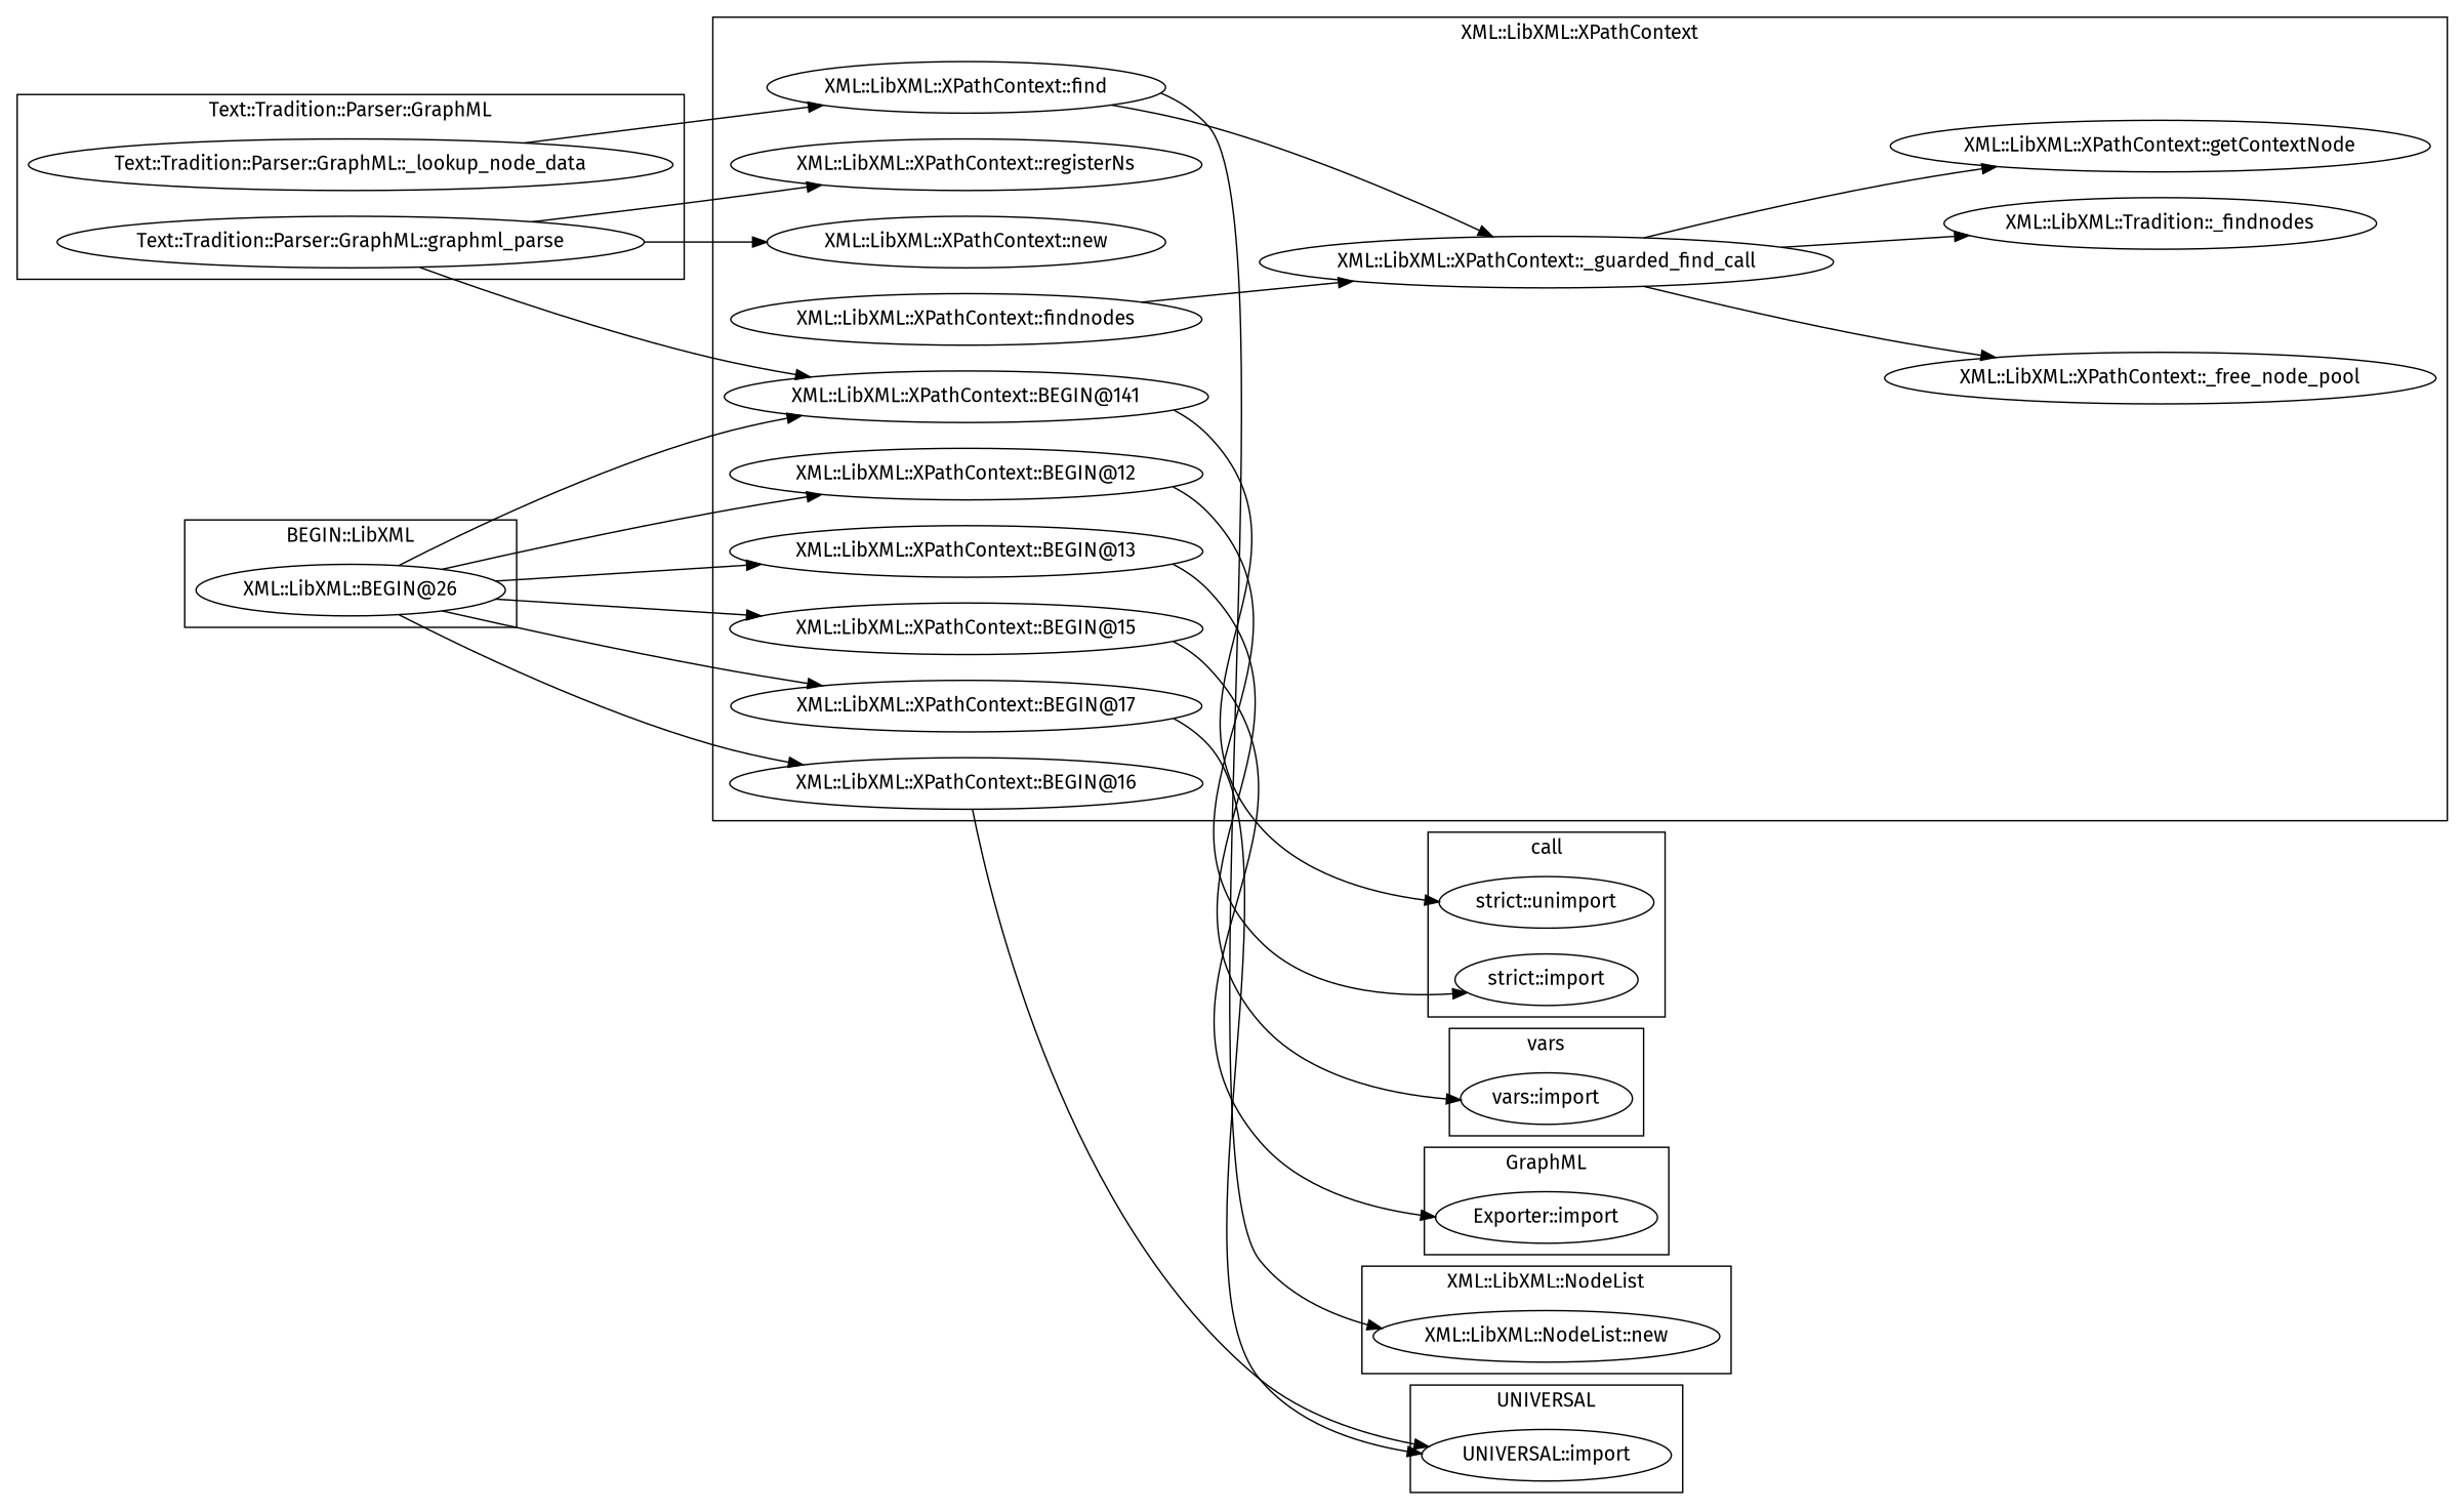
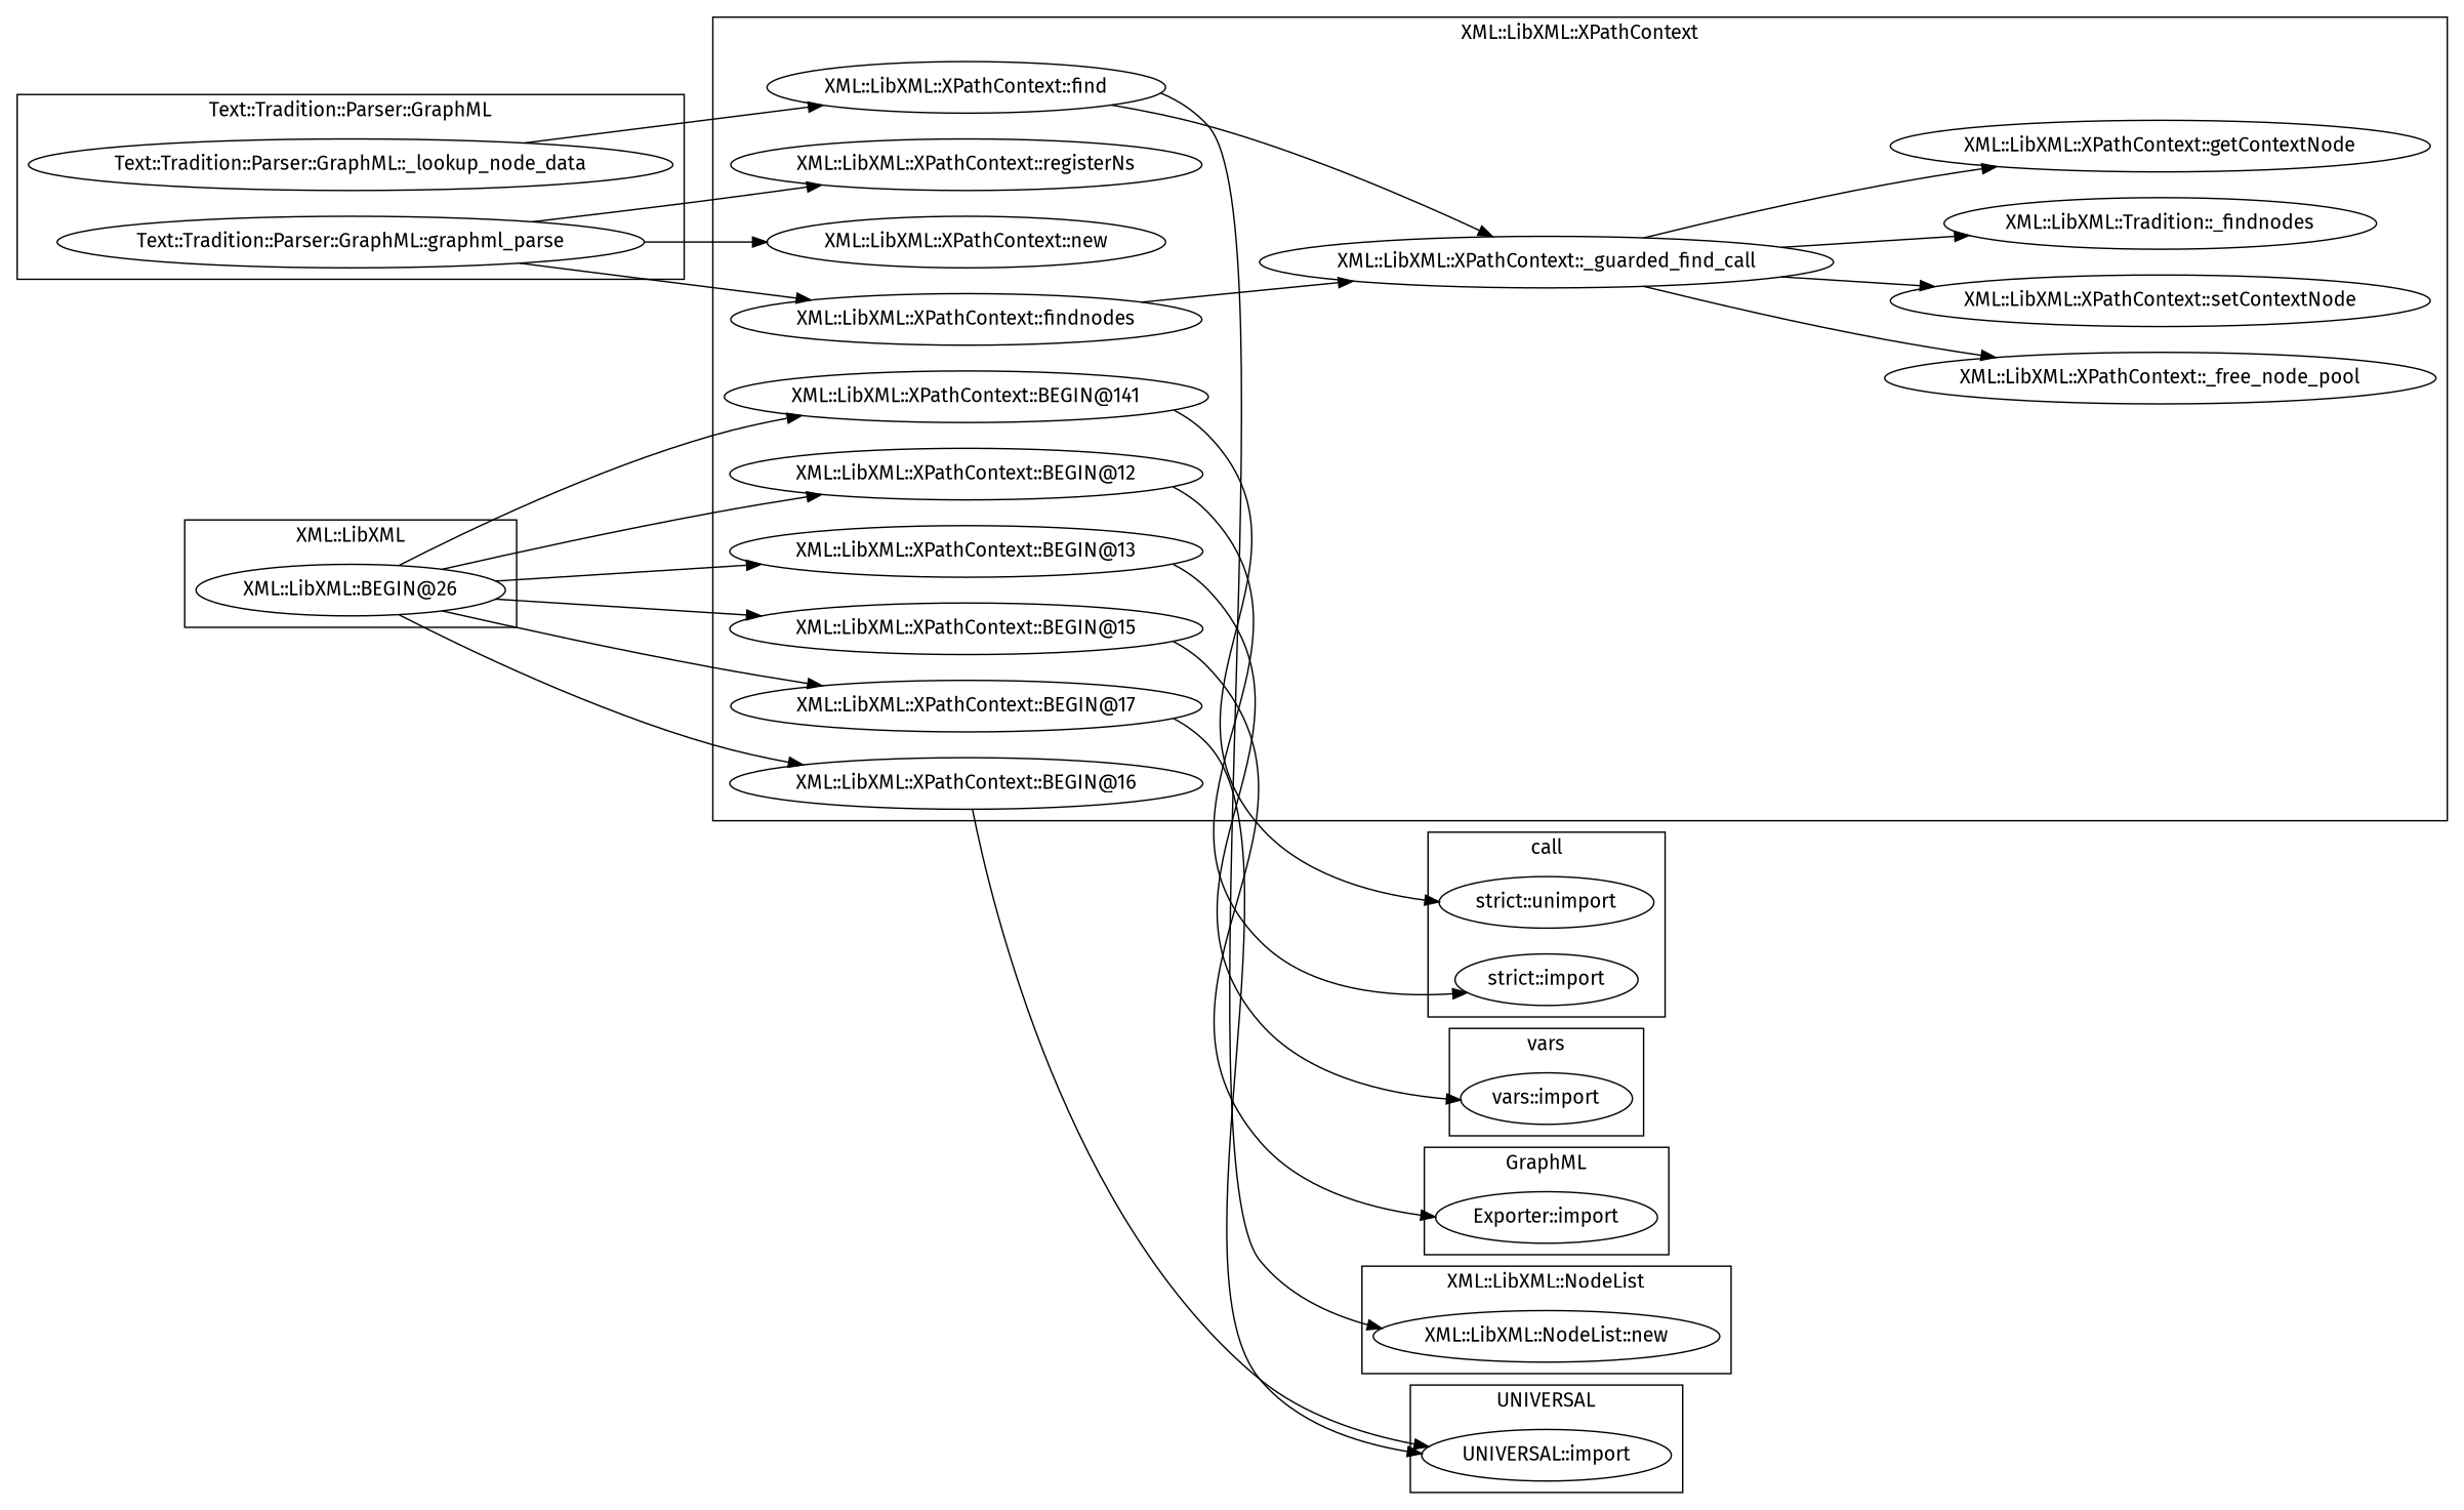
  digraph {
    fontname="Fira Sans"
    rankdir=LR
    node [fontname="Fira Sans"]
    edge [fontname="Fira Sans"]
    "UNIVERSAL::import"
    "Text::Tradition::Parser::GraphML::_lookup_node_data"
    "Text::Tradition::Parser::GraphML::graphml_parse"
    "XML::LibXML::NodeList::new"
    "XML::LibXML::BEGIN@26"
    "Exporter::import"
    "XML::LibXML::XPathContext::registerNs"
    "XML::LibXML::XPathContext::_guarded_find_call"
    "XML::LibXML::XPathContext::BEGIN@141"
    "XML::LibXML::XPathContext::BEGIN@13"
    "XML::LibXML::XPathContext::BEGIN@15"
    "XML::LibXML::XPathContext::new"
    "XML::LibXML::XPathContext::BEGIN@12"
    "XML::LibXML::XPathContext::_free_node_pool"
    "XML::LibXML::XPathContext::find"
    "XML::LibXML::XPathContext::BEGIN@16"
    "XML::LibXML::XPathContext::BEGIN@17"
+   "XML::LibXML::XPathContext::setContextNode"
    "XML::LibXML::XPathContext::findnodes"
    n20 [label="XML::LibXML::Tradition::_findnodes"]
    "XML::LibXML::XPathContext::getContextNode"
    "vars::import"
    "strict::unimport"
    "strict::import"
    subgraph cluster_1 {
      label=UNIVERSAL
      "UNIVERSAL::import"
    }
    subgraph cluster_2 {
      label="Text::Tradition::Parser::GraphML"
      "Text::Tradition::Parser::GraphML::_lookup_node_data"
      "Text::Tradition::Parser::GraphML::graphml_parse"
    }
    subgraph cluster_3 {
      label="XML::LibXML::NodeList"
      "XML::LibXML::NodeList::new"
    }
    subgraph cluster_4 {
-     label="BEGIN::LibXML"
+     label="XML::LibXML"
      "XML::LibXML::BEGIN@26"
    }
    subgraph cluster_5 {
      label=GraphML
      "Exporter::import"
    }
    subgraph cluster_6 {
      label="XML::LibXML::XPathContext"
      "XML::LibXML::XPathContext::registerNs"
      "XML::LibXML::XPathContext::_guarded_find_call"
      "XML::LibXML::XPathContext::BEGIN@141"
      "XML::LibXML::XPathContext::BEGIN@13"
      "XML::LibXML::XPathContext::BEGIN@15"
      "XML::LibXML::XPathContext::new"
      "XML::LibXML::XPathContext::BEGIN@12"
      "XML::LibXML::XPathContext::_free_node_pool"
      "XML::LibXML::XPathContext::find"
      "XML::LibXML::XPathContext::BEGIN@16"
      "XML::LibXML::XPathContext::BEGIN@17"
+     "XML::LibXML::XPathContext::setContextNode"
      "XML::LibXML::XPathContext::findnodes"
      n20
      "XML::LibXML::XPathContext::getContextNode"
    }
    subgraph cluster_7 {
      label=vars
      "vars::import"
    }
    subgraph cluster_8 {
      label=call
      "strict::unimport"
      "strict::import"
    }
    "Text::Tradition::Parser::GraphML::_lookup_node_data" -> "XML::LibXML::XPathContext::find"
    "Text::Tradition::Parser::GraphML::graphml_parse" -> "XML::LibXML::XPathContext::registerNs"
    "Text::Tradition::Parser::GraphML::graphml_parse" -> "XML::LibXML::XPathContext::new"
-   "Text::Tradition::Parser::GraphML::graphml_parse" -> "XML::LibXML::XPathContext::BEGIN@141"
+   "Text::Tradition::Parser::GraphML::graphml_parse" -> "XML::LibXML::XPathContext::findnodes"
    "XML::LibXML::BEGIN@26" -> "XML::LibXML::XPathContext::BEGIN@141"
    "XML::LibXML::BEGIN@26" -> "XML::LibXML::XPathContext::BEGIN@13"
    "XML::LibXML::BEGIN@26" -> "XML::LibXML::XPathContext::BEGIN@15"
    "XML::LibXML::BEGIN@26" -> "XML::LibXML::XPathContext::BEGIN@12"
    "XML::LibXML::BEGIN@26" -> "XML::LibXML::XPathContext::BEGIN@16"
    "XML::LibXML::BEGIN@26" -> "XML::LibXML::XPathContext::BEGIN@17"
    "XML::LibXML::XPathContext::_guarded_find_call" -> "XML::LibXML::XPathContext::_free_node_pool"
+   "XML::LibXML::XPathContext::_guarded_find_call" -> "XML::LibXML::XPathContext::setContextNode"
    "XML::LibXML::XPathContext::_guarded_find_call" -> n20
    "XML::LibXML::XPathContext::_guarded_find_call" -> "XML::LibXML::XPathContext::getContextNode"
    "XML::LibXML::XPathContext::BEGIN@141" -> "strict::unimport"
    "XML::LibXML::XPathContext::BEGIN@13" -> "vars::import"
    "XML::LibXML::XPathContext::BEGIN@15" -> "Exporter::import"
    "XML::LibXML::XPathContext::BEGIN@12" -> "strict::import"
    "XML::LibXML::XPathContext::find" -> "XML::LibXML::NodeList::new"
    "XML::LibXML::XPathContext::find" -> "XML::LibXML::XPathContext::_guarded_find_call"
    "XML::LibXML::XPathContext::BEGIN@16" -> "UNIVERSAL::import"
    "XML::LibXML::XPathContext::BEGIN@17" -> "UNIVERSAL::import"
    "XML::LibXML::XPathContext::findnodes" -> "XML::LibXML::XPathContext::_guarded_find_call"
  }
